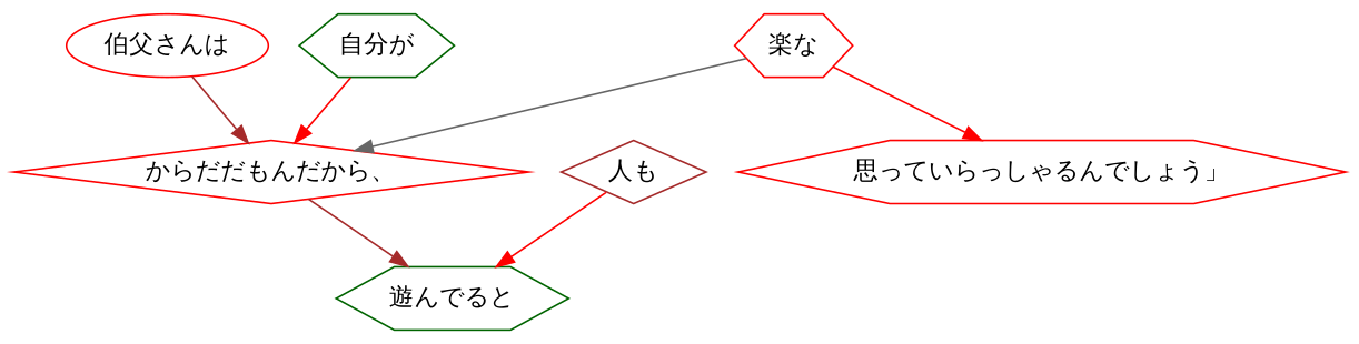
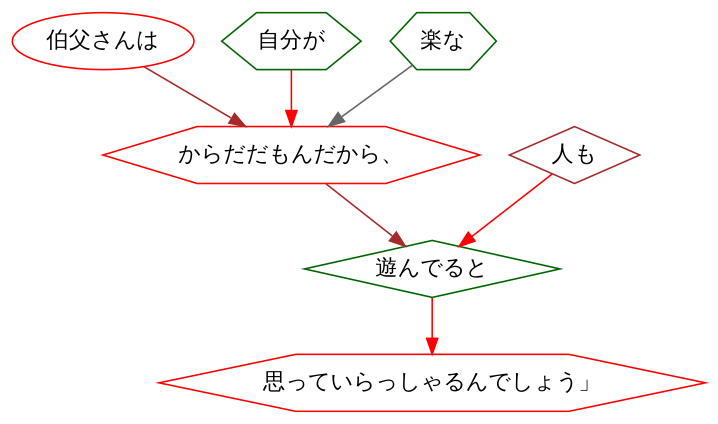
  digraph {
    fontname="IBM Plex Mono"
    node [color=red fontname="IBM Plex Mono" shape=diamond]
    edge [color=red fontname="IBM Plex Mono"]
    n1 [label="伯父さんは" shape=ellipse]
-   n2 [label="からだだもんだから、"]
-   n3 [color=darkgreen label="遊んでると" shape=hexagon]
+   n2 [label="からだだもんだから、" shape=hexagon]
+   n3 [color=darkgreen label="遊んでると"]
    n4 [color=darkgreen label="自分が" shape=hexagon]
-   n5 [label="楽な" shape=hexagon]
+   n5 [color=darkgreen label="楽な" shape=hexagon]
    n6 [label="思っていらっしゃるんでしょう」" shape=hexagon]
    n7 [color=brown label="人も"]
    n1 -> n2 [color=brown]
    n2 -> n3 [color=brown]
-   n5 -> n6
+   n3 -> n6
    n4 -> n2
    n5 -> n2 [color=gray40]
    n7 -> n3
  }
